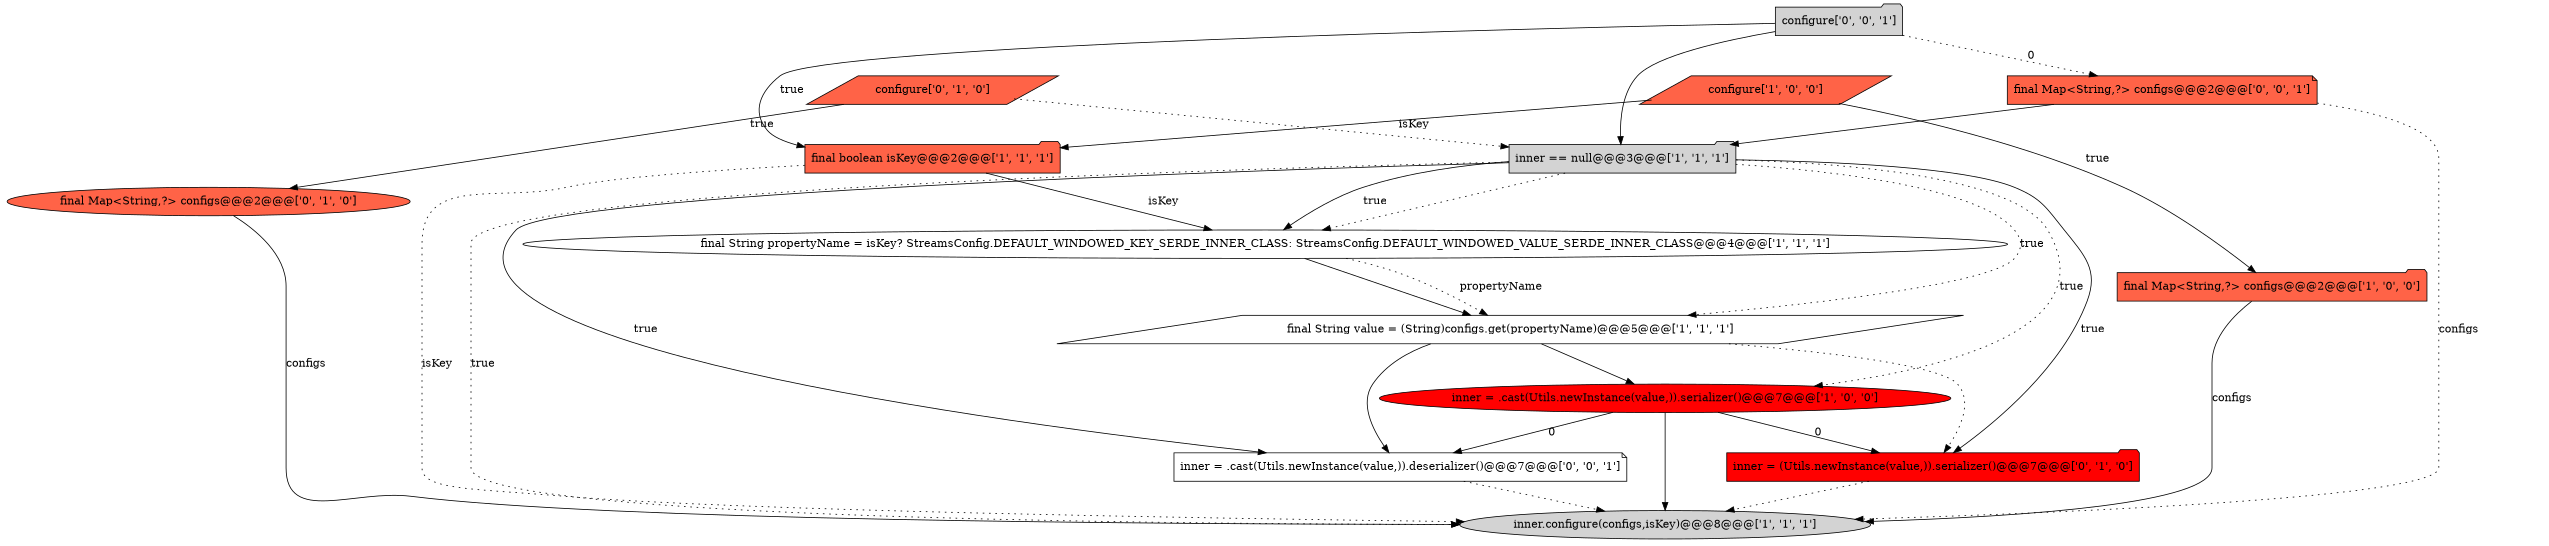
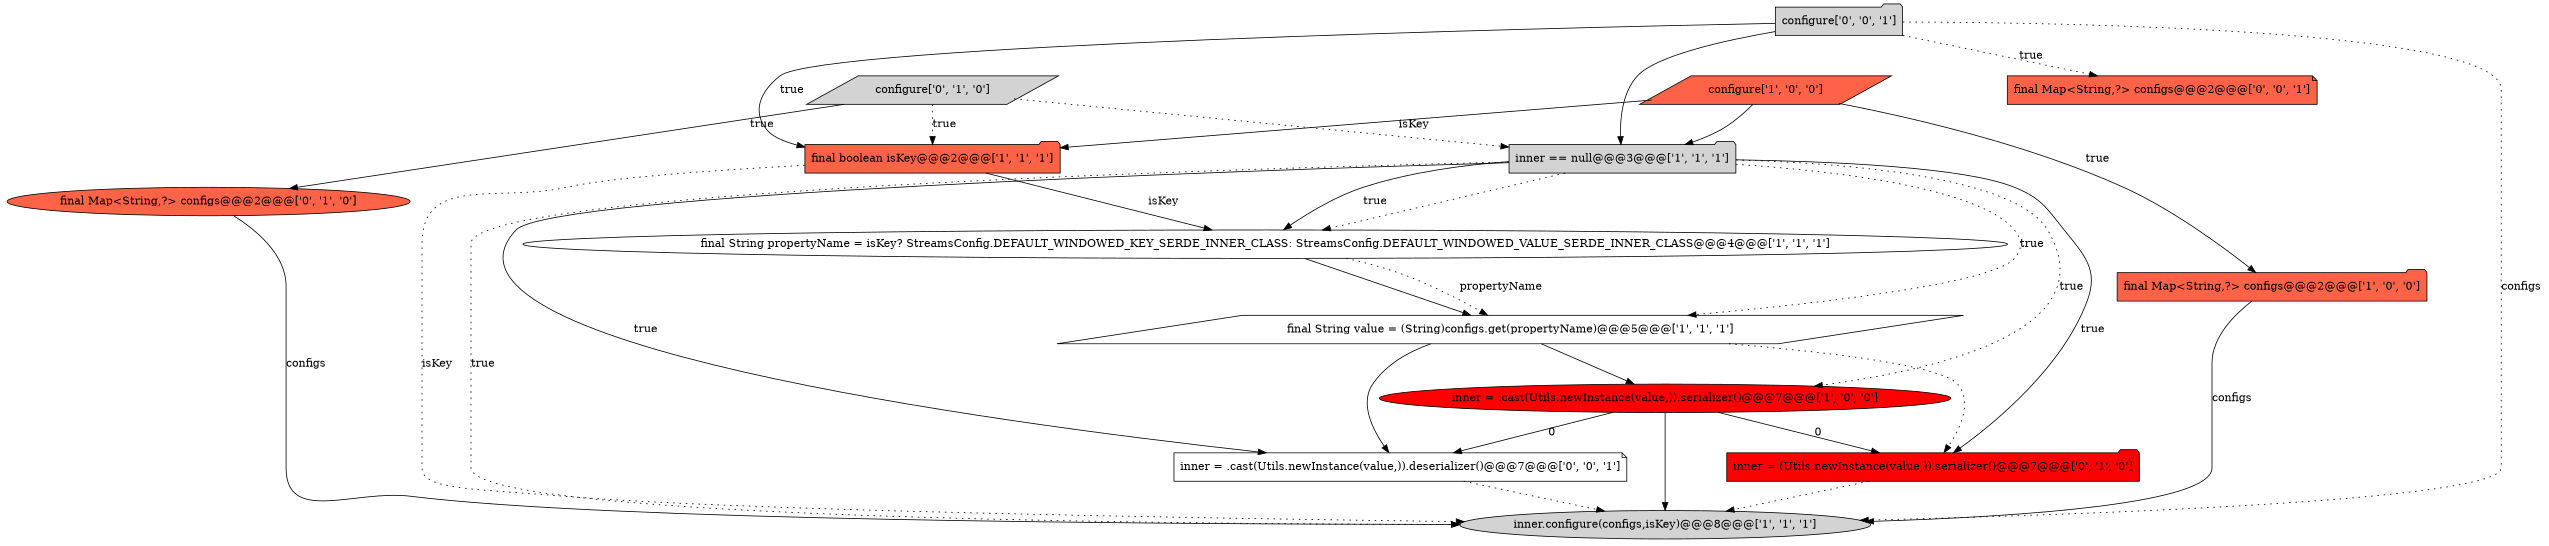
  digraph {
    node [fillcolor=tomato shape=folder style=filled]
    edge [style=solid]
    n1 [fillcolor=red label="inner = (Utils.newInstance(value,)).serializer()@@@7@@@['0', '1', '0']"]
    n2 [fillcolor=lightgray label="inner.configure(configs,isKey)@@@8@@@['1', '1', '1']" shape=ellipse]
    n3 [label="final Map<String,?> configs@@@2@@@['0', '1', '0']" shape=ellipse]
    n4 [label="final boolean isKey@@@2@@@['1', '1', '1']"]
    n5 [fillcolor=white label="final String propertyName = isKey? StreamsConfig.DEFAULT_WINDOWED_KEY_SERDE_INNER_CLASS: StreamsConfig.DEFAULT_WINDOWED_VALUE_SERDE_INNER_CLASS@@@4@@@['1', '1', '1']" shape=ellipse]
    n6 [fillcolor=white label="final String value = (String)configs.get(propertyName)@@@5@@@['1', '1', '1']" shape=parallelogram]
    n7 [label="final Map<String,?> configs@@@2@@@['1', '0', '0']"]
    n8 [fillcolor=red label="inner = .cast(Utils.newInstance(value,)).serializer()@@@7@@@['1', '0', '0']" shape=ellipse]
    n9 [fillcolor=white label="inner = .cast(Utils.newInstance(value,)).deserializer()@@@7@@@['0', '0', '1']" shape=note]
    n10 [label="final Map<String,?> configs@@@2@@@['0', '0', '1']" shape=note]
-   n11 [label="configure['0', '1', '0']" shape=parallelogram]
+   n11 [fillcolor=lightgray label="configure['0', '1', '0']" shape=parallelogram]
    n12 [fillcolor=lightgray label="inner == null@@@3@@@['1', '1', '1']"]
    n13 [label="configure['1', '0', '0']" shape=parallelogram]
    n14 [fillcolor=lightgray label="configure['0', '0', '1']"]
    n1 -> n2 [style=dotted]
    n3 -> n2 [label=configs]
    n4 -> n2 [label=isKey style=dotted]
    n4 -> n5 [label=isKey]
    n5 -> n6
    n5 -> n6 [label=propertyName style=dotted]
    n6 -> n1 [style=dotted]
    n6 -> n8
    n6 -> n9
    n7 -> n2 [label=configs]
    n8 -> n1 [label=0]
    n8 -> n2
    n8 -> n9 [label=0]
    n9 -> n2 [style=dotted]
-   n10 -> n2 [label=configs style=dotted]
+   n14 -> n2 [label=configs style=dotted]
    n11 -> n3 [label=true]
+   n11 -> n4 [label=true style=dotted]
    n11 -> n12 [style=dotted]
    n12 -> n1 [label=true]
    n12 -> n2 [label=true style=dotted]
    n12 -> n5 [style=dotted]
    n12 -> n5 [label=true]
    n12 -> n6 [label=true style=dotted]
    n12 -> n8 [label=true style=dotted]
    n12 -> n9 [label=true]
    n13 -> n4 [label=isKey]
    n13 -> n7 [label=true]
-   n10 -> n12
+   n13 -> n12
    n14 -> n4 [label=true]
-   n14 -> n10 [label=0 style=dotted]
+   n14 -> n10 [label=true style=dotted]
    n14 -> n12
  }
